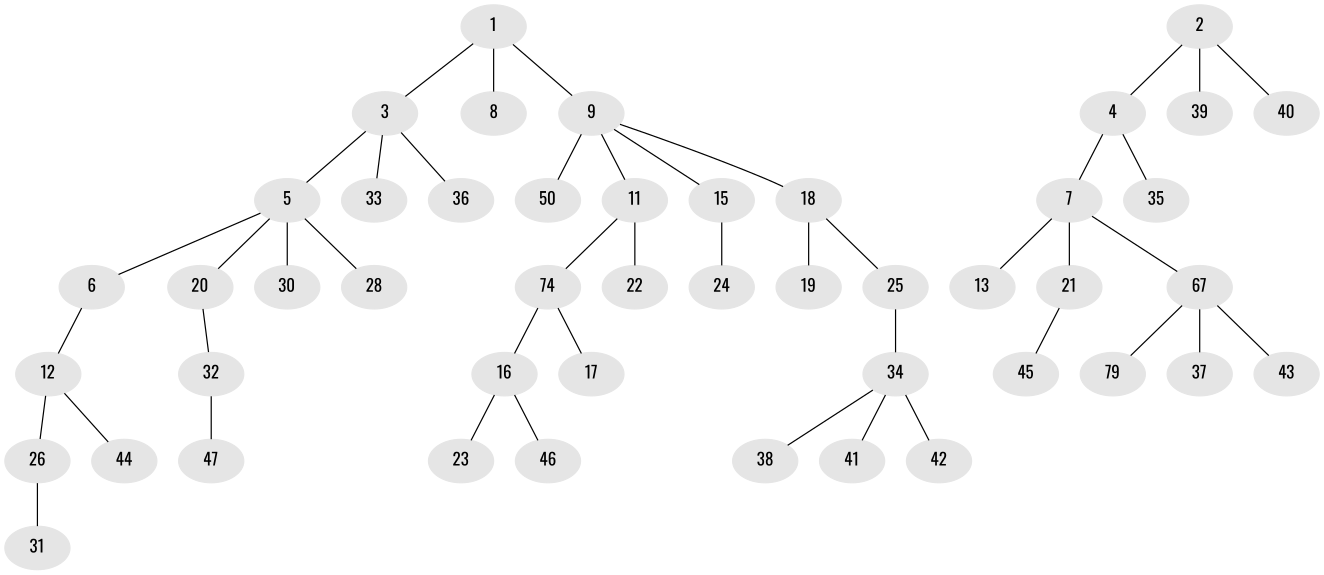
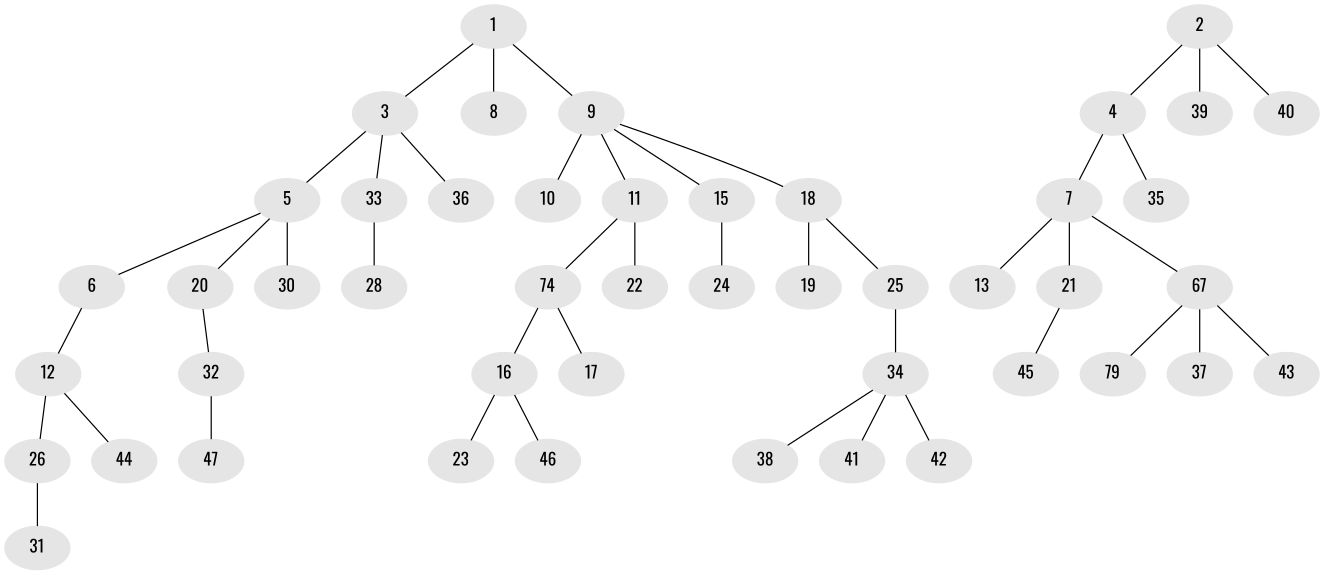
  graph {
    fontname=Oswald
    node [color=gray90 fontname=Oswald style=filled]
    edge [fontname=Oswald weight=1.0]
    1
    3
    8
    9
    2
    4
    39
    40
    5
    33
    36
-   10 [label=50]
+   10
    11
    15
    18
    7
    35
    6
    20
    28
    30
    13
    21
    n24 [label=67]
    12
    32
    26
    44
    45
    n30 [label=79]
    37
    43
    n33 [label=74]
    22
    24
    19
    25
    16
    17
    31
    23
    46
    34
    47
    38
    41
    42
    1 -- 3
    1 -- 8
    1 -- 9
    3 -- 5
    3 -- 33
    3 -- 36
    9 -- 10 [weight=2.0]
    9 -- 11
    9 -- 15
    9 -- 18
    2 -- 4
    2 -- 39
    2 -- 40
    4 -- 7
    4 -- 35
    5 -- 6
    5 -- 20
-   5 -- 28
+   33 -- 28
    5 -- 30
    11 -- n33
    11 -- 22
    15 -- 24
    18 -- 19 [weight=2.0]
    18 -- 25
    7 -- 13
    7 -- 21
    7 -- n24
    6 -- 12
    20 -- 32
    21 -- 45
    n24 -- n30
    n24 -- 37 [weight=2.0]
    n24 -- 43
    12 -- 26 [weight=2.0]
    12 -- 44
    32 -- 47 [weight=2.0]
    26 -- 31
    n33 -- 16
    n33 -- 17
    25 -- 34
    16 -- 23
    16 -- 46
    34 -- 38
    34 -- 41
    34 -- 42 [weight=2.0]
  }
